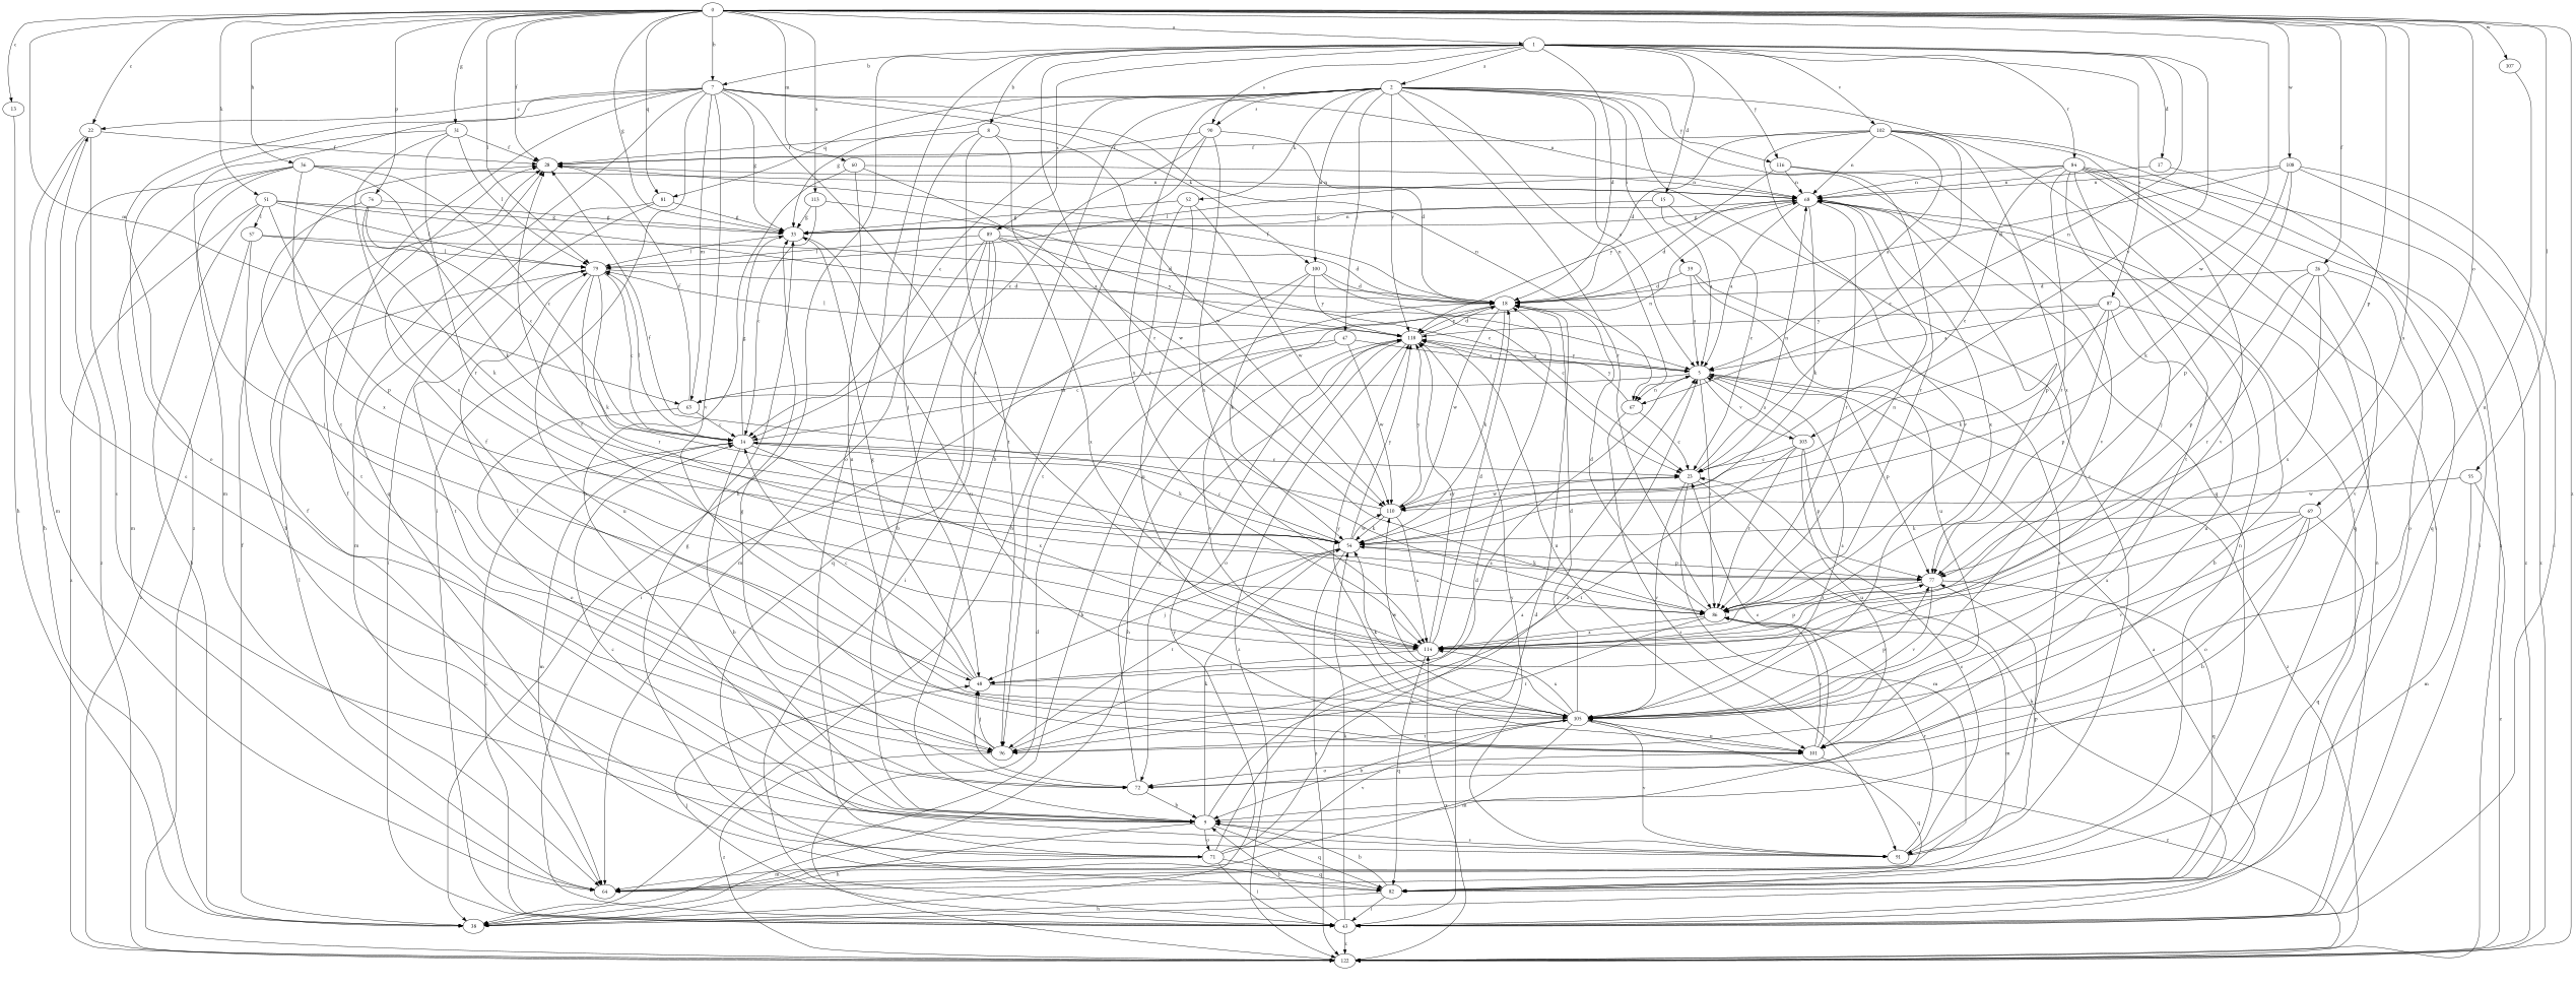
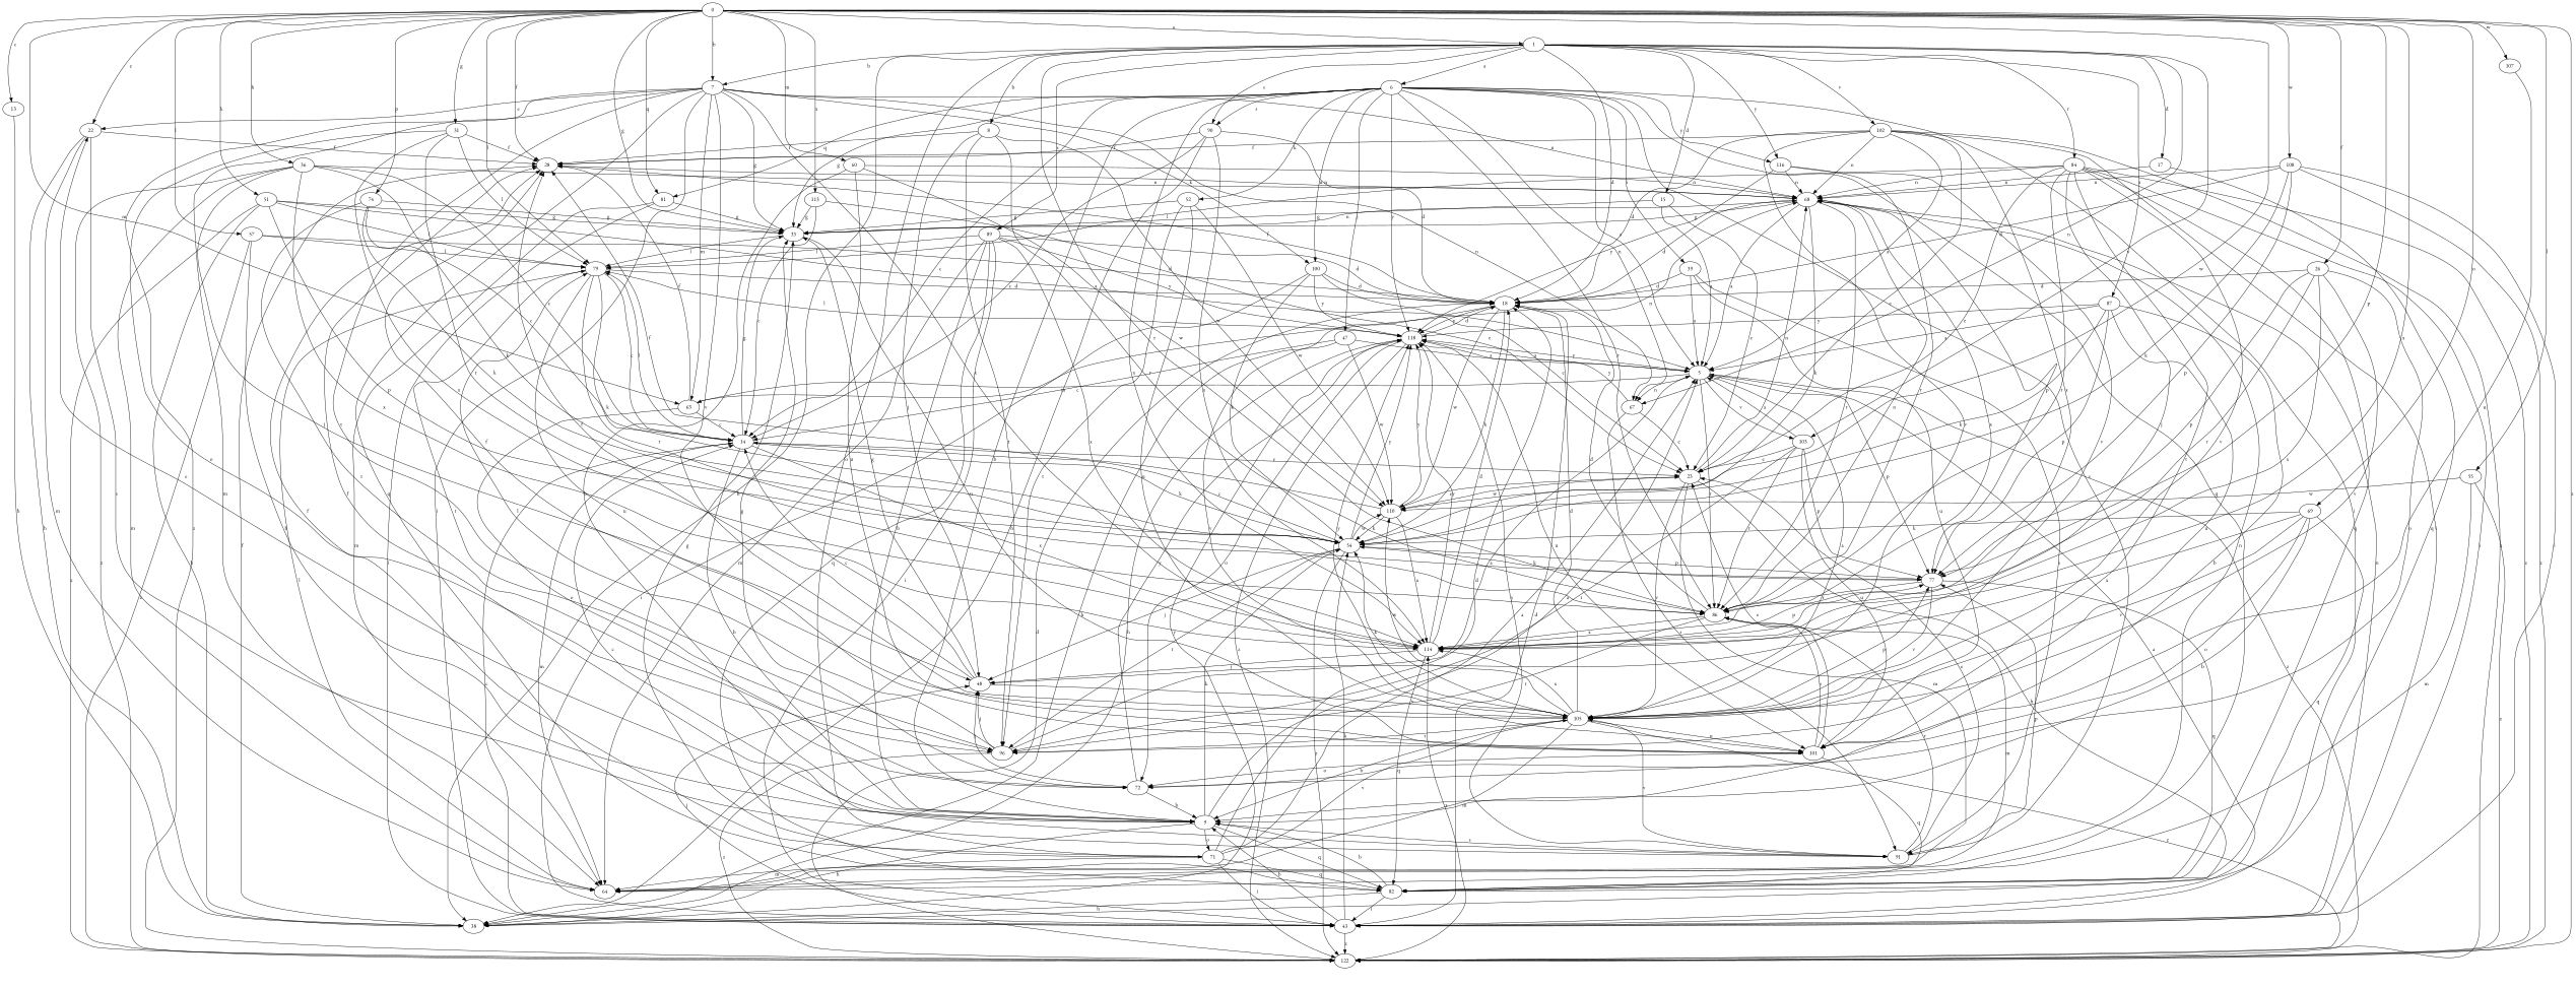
  strict digraph {
    fontname="EB Garamond"
    node [fontname="EB Garamond"]
    edge [fontname="EB Garamond"]
    0
    1
    7
    13
    22
    26
    n7 [label=28]
    31
    33
    36
    51
    55
    57
    n14 [label=79]
    60
    63
    69
    74
    77
    81
    107
    108
    110
    113
    114
    122
-   2
+   2 [label=6]
    8
    15
    17
    18
    38
    67
    71
    84
    86
    87
    89
    90
    102
    103
    116
    43
    82
    100
    64
    68
    96
    105
    91
    72
    101
    14
    54
    48
    5
    9
    118
    23
    39
    47
    52
    0 -> 1 [label=a]
    0 -> 7 [label=b]
    0 -> 13 [label=c]
    0 -> 22 [label=e]
    0 -> 26 [label=f]
    0 -> n7 [label=f]
    0 -> 31 [label=g]
    0 -> 33 [label=g]
    0 -> 36 [label=h]
    0 -> 51 [label=k]
    0 -> 55 [label=l]
-   51 -> 57 [label=l]
+   0 -> 57 [label=l]
    0 -> n14 [label=l]
    0 -> 60 [label=m]
    0 -> 63 [label=m]
    0 -> 69 [label=o]
    0 -> 74 [label=p]
    0 -> 77 [label=p]
    0 -> 81 [label=q]
    0 -> 107 [label=w]
    0 -> 108 [label=w]
    0 -> 110 [label=w]
    0 -> 113 [label=x]
    0 -> 114 [label=x]
    0 -> 122 [label=z]
    1 -> 7 [label=b]
    1 -> 2 [label=a]
    1 -> 8 [label=b]
    1 -> 15 [label=d]
    1 -> 17 [label=d]
    1 -> 18 [label=d]
    1 -> 38 [label=h]
    1 -> 67 [label=n]
    1 -> 71 [label=o]
    1 -> 84 [label=r]
    1 -> 86 [label=r]
    1 -> 87 [label=s]
    1 -> 89 [label=s]
    1 -> 90 [label=s]
    1 -> 102 [label=v]
    1 -> 103 [label=v]
    1 -> 116 [label=y]
    7 -> 22 [label=e]
    7 -> 33 [label=g]
    7 -> 63 [label=m]
    7 -> 114 [label=x]
    7 -> 122 [label=z]
    7 -> 67 [label=n]
    7 -> 43 [label=i]
    7 -> 82 [label=q]
    7 -> 100 [label=k]
    7 -> 64 [label=m]
    7 -> 68 [label=n]
    7 -> 96 [label=t]
    7 -> 105 [label=v]
    13 -> 38 [label=h]
    22 -> n7 [label=f]
    22 -> 38 [label=h]
    22 -> 64 [label=m]
    22 -> 91 [label=s]
    26 -> 77 [label=p]
    26 -> 114 [label=x]
    26 -> 18 [label=d]
    26 -> 86 [label=r]
    26 -> 105 [label=v]
    26 -> 72 [label=o]
    n7 -> 68 [label=n]
    31 -> n7 [label=f]
    31 -> n14 [label=l]
    31 -> 114 [label=x]
    31 -> 86 [label=r]
    31 -> 72 [label=o]
    33 -> n14 [label=l]
    33 -> 68 [label=n]
    33 -> 101 [label=u]
    36 -> 114 [label=x]
    36 -> 122 [label=z]
    36 -> 64 [label=m]
    36 -> 68 [label=n]
    36 -> 14 [label=c]
    36 -> 54 [label=k]
    36 -> 48 [label=j]
    51 -> 33 [label=g]
    51 -> n14 [label=l]
    51 -> 77 [label=p]
    51 -> 122 [label=z]
    51 -> 38 [label=h]
    51 -> 5 [label=a]
    55 -> 110 [label=w]
    55 -> 122 [label=z]
    55 -> 64 [label=m]
    57 -> n14 [label=l]
    57 -> 122 [label=z]
    57 -> 18 [label=d]
    57 -> 9 [label=b]
    n14 -> 18 [label=d]
    n14 -> 86 [label=r]
    n14 -> 96 [label=t]
    n14 -> 101 [label=u]
    n14 -> 14 [label=c]
    n14 -> 54 [label=k]
    60 -> 110 [label=w]
    60 -> 68 [label=n]
    60 -> 101 [label=u]
    60 -> 9 [label=b]
    63 -> n7 [label=f]
    63 -> 68 [label=n]
    63 -> 72 [label=o]
    63 -> 14 [label=c]
    69 -> 114 [label=x]
    69 -> 82 [label=q]
    69 -> 105 [label=v]
    69 -> 72 [label=o]
    69 -> 54 [label=k]
    69 -> 9 [label=b]
    74 -> 33 [label=g]
    74 -> 96 [label=t]
    74 -> 14 [label=c]
    74 -> 54 [label=k]
    77 -> 86 [label=r]
    77 -> 82 [label=q]
    77 -> 105 [label=v]
    77 -> 54 [label=k]
    81 -> 33 [label=g]
    81 -> 43 [label=i]
    81 -> 64 [label=m]
    107 -> 101 [label=u]
    108 -> 77 [label=p]
    108 -> 122 [label=z]
    108 -> 18 [label=d]
    108 -> 43 [label=i]
    108 -> 68 [label=n]
    108 -> 54 [label=k]
    110 -> n7 [label=f]
    110 -> 114 [label=x]
    110 -> 54 [label=k]
    110 -> 118 [label=y]
    110 -> 23 [label=e]
    113 -> 33 [label=g]
    113 -> 14 [label=c]
    113 -> 23 [label=e]
    114 -> 77 [label=p]
    114 -> 18 [label=d]
    114 -> 82 [label=q]
    114 -> 48 [label=j]
    114 -> 118 [label=y]
    122 -> 114 [label=x]
    122 -> 18 [label=d]
    2 -> 33 [label=g]
    2 -> 81 [label=q]
    2 -> 114 [label=x]
    2 -> 67 [label=n]
    2 -> 86 [label=r]
    2 -> 90 [label=s]
    2 -> 116 [label=y]
    2 -> 43 [label=i]
    2 -> 82 [label=q]
    2 -> 100 [label=u]
    2 -> 91 [label=s]
    2 -> 14 [label=c]
    2 -> 5 [label=a]
    2 -> 9 [label=b]
    2 -> 118 [label=y]
    2 -> 39 [label=i]
    2 -> 47 [label=j]
    2 -> 52 [label=k]
    8 -> n7 [label=f]
    8 -> 110 [label=w]
    8 -> 86 [label=r]
    8 -> 96 [label=t]
    8 -> 48 [label=j]
    15 -> 33 [label=g]
    15 -> 5 [label=a]
    15 -> 23 [label=e]
    17 -> 82 [label=q]
    17 -> 68 [label=n]
    18 -> n7 [label=f]
    18 -> 110 [label=w]
    18 -> 38 [label=h]
    18 -> 54 [label=k]
    18 -> 118 [label=y]
    38 -> n7 [label=f]
    38 -> 118 [label=y]
    67 -> 91 [label=s]
    67 -> 118 [label=y]
    67 -> 23 [label=e]
    71 -> n7 [label=f]
    71 -> 33 [label=g]
    71 -> 18 [label=d]
    71 -> 43 [label=i]
    71 -> 82 [label=q]
    71 -> 64 [label=m]
    71 -> 105 [label=v]
    71 -> 5 [label=a]
    84 -> n14 [label=l]
    84 -> 122 [label=z]
    84 -> 86 [label=r]
    84 -> 43 [label=i]
    84 -> 82 [label=q]
    84 -> 68 [label=n]
    84 -> 96 [label=t]
    84 -> 105 [label=v]
    84 -> 48 [label=j]
    84 -> 23 [label=e]
    86 -> 114 [label=x]
    86 -> 18 [label=d]
    86 -> 64 [label=m]
    86 -> 68 [label=n]
    86 -> 96 [label=t]
    87 -> 77 [label=p]
    87 -> 101 [label=u]
    87 -> 54 [label=k]
    87 -> 5 [label=a]
    87 -> 9 [label=b]
    87 -> 118 [label=y]
    89 -> n14 [label=l]
    89 -> 114 [label=x]
    89 -> 18 [label=d]
    89 -> 43 [label=i]
    89 -> 82 [label=q]
    89 -> 64 [label=m]
    89 -> 9 [label=b]
    89 -> 118 [label=y]
    90 -> n7 [label=f]
    90 -> 114 [label=x]
    90 -> 18 [label=d]
    90 -> 38 [label=h]
    90 -> 14 [label=c]
    102 -> n7 [label=f]
    102 -> 114 [label=x]
    102 -> 122 [label=z]
    102 -> 18 [label=d]
    102 -> 43 [label=i]
    102 -> 68 [label=n]
    102 -> 105 [label=v]
    102 -> 5 [label=a]
    102 -> 23 [label=e]
    103 -> 77 [label=p]
    103 -> 86 [label=r]
    103 -> 96 [label=t]
    103 -> 101 [label=u]
    103 -> 5 [label=a]
    103 -> 23 [label=e]
    116 -> 86 [label=r]
    116 -> 68 [label=n]
    116 -> 105 [label=v]
    116 -> 118 [label=y]
    43 -> 122 [label=z]
    43 -> 18 [label=d]
    43 -> 68 [label=n]
    43 -> 14 [label=c]
    43 -> 54 [label=k]
    43 -> 48 [label=j]
    43 -> 5 [label=a]
    43 -> 9 [label=b]
    82 -> 38 [label=h]
    82 -> 43 [label=i]
    82 -> 9 [label=b]
    100 -> 18 [label=d]
    100 -> 43 [label=i]
    100 -> 54 [label=k]
    100 -> 118 [label=y]
    100 -> 23 [label=e]
    64 -> n14 [label=l]
    64 -> 68 [label=n]
    68 -> 33 [label=g]
    68 -> 77 [label=p]
    68 -> 114 [label=x]
    68 -> 18 [label=d]
    68 -> 86 [label=r]
    68 -> 54 [label=k]
    68 -> 5 [label=a]
    96 -> n14 [label=l]
    96 -> 122 [label=z]
    96 -> 48 [label=j]
    96 -> 5 [label=a]
    105 -> n7 [label=f]
    105 -> 77 [label=p]
    105 -> 110 [label=w]
    105 -> 114 [label=x]
    105 -> 122 [label=z]
    105 -> 18 [label=d]
    105 -> 64 [label=m]
    105 -> 96 [label=t]
    105 -> 101 [label=u]
    105 -> 54 [label=k]
    105 -> 5 [label=a]
    105 -> 9 [label=b]
    105 -> 118 [label=y]
    91 -> 77 [label=p]
    91 -> 86 [label=r]
    91 -> 105 [label=v]
    91 -> 14 [label=c]
    91 -> 118 [label=y]
    91 -> 23 [label=e]
    72 -> 33 [label=g]
    72 -> 48 [label=j]
    72 -> 9 [label=b]
    72 -> 118 [label=y]
    101 -> 86 [label=r]
    101 -> 82 [label=q]
    101 -> 72 [label=o]
    101 -> 23 [label=e]
    14 -> 33 [label=g]
    14 -> n14 [label=l]
    14 -> 114 [label=x]
    14 -> 64 [label=m]
    14 -> 54 [label=k]
    14 -> 9 [label=b]
    14 -> 23 [label=e]
    54 -> 77 [label=p]
    54 -> 110 [label=w]
    54 -> 122 [label=z]
    54 -> 96 [label=t]
    54 -> 14 [label=c]
    54 -> 48 [label=j]
    54 -> 118 [label=y]
    48 -> n7 [label=f]
    48 -> 33 [label=g]
    48 -> 105 [label=v]
    48 -> 14 [label=c]
    5 -> 63 [label=m]
    5 -> 77 [label=p]
    5 -> 122 [label=z]
    5 -> 67 [label=n]
    5 -> 86 [label=r]
    5 -> 103 [label=v]
    5 -> 118 [label=y]
    9 -> 22 [label=e]
    9 -> n7 [label=f]
    9 -> 38 [label=h]
    9 -> 71 [label=o]
    9 -> 82 [label=q]
    9 -> 91 [label=s]
    9 -> 54 [label=k]
    9 -> 5 [label=a]
    118 -> n14 [label=l]
    118 -> 122 [label=z]
    118 -> 18 [label=d]
    118 -> 38 [label=h]
    118 -> 72 [label=o]
    118 -> 101 [label=u]
    118 -> 5 [label=a]
    23 -> 110 [label=w]
    23 -> 38 [label=h]
    23 -> 64 [label=m]
    23 -> 68 [label=n]
    23 -> 105 [label=v]
    39 -> 18 [label=d]
    39 -> 91 [label=s]
    39 -> 101 [label=u]
    39 -> 5 [label=a]
    47 -> 110 [label=w]
    47 -> 105 [label=v]
    47 -> 14 [label=c]
    47 -> 5 [label=a]
    52 -> 33 [label=g]
    52 -> 110 [label=w]
    52 -> 96 [label=t]
    52 -> 101 [label=u]
  }
